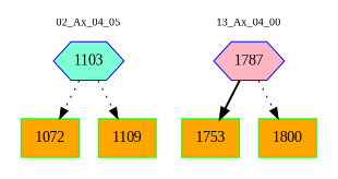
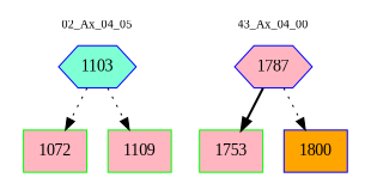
  digraph {
    fontname="Liberation Serif"
    node [color=green fillcolor=orange fontname="Liberation Serif" shape=box style=filled]
    edge [color=black fontname="Liberation Serif" style=dotted]
    n1 [color=blue fillcolor=aquamarine label=1103 shape=hexagon]
-   n2 [label=1072]
-   n3 [label=1109]
+   n2 [fillcolor=lightpink label=1072]
+   n3 [fillcolor=lightpink label=1109]
    n4 [color=blue fillcolor=lightpink label=1787 shape=hexagon]
-   n5 [label=1753]
-   n6 [label=1800]
+   n5 [fillcolor=lightpink label=1753]
+   n6 [color=blue label=1800]
    subgraph cluster_1 {
      color=white
      fontsize=10
      label="02_Ax_04_05"
      n1
      n2
      n3
    }
    subgraph cluster_2 {
      color=white
      fontsize=10
-     label="13_Ax_04_00"
+     label="43_Ax_04_00"
      n4
      n5
      n6
    }
    n1 -> n2
    n1 -> n3
    n4 -> n5 [style=bold]
    n4 -> n6
  }
